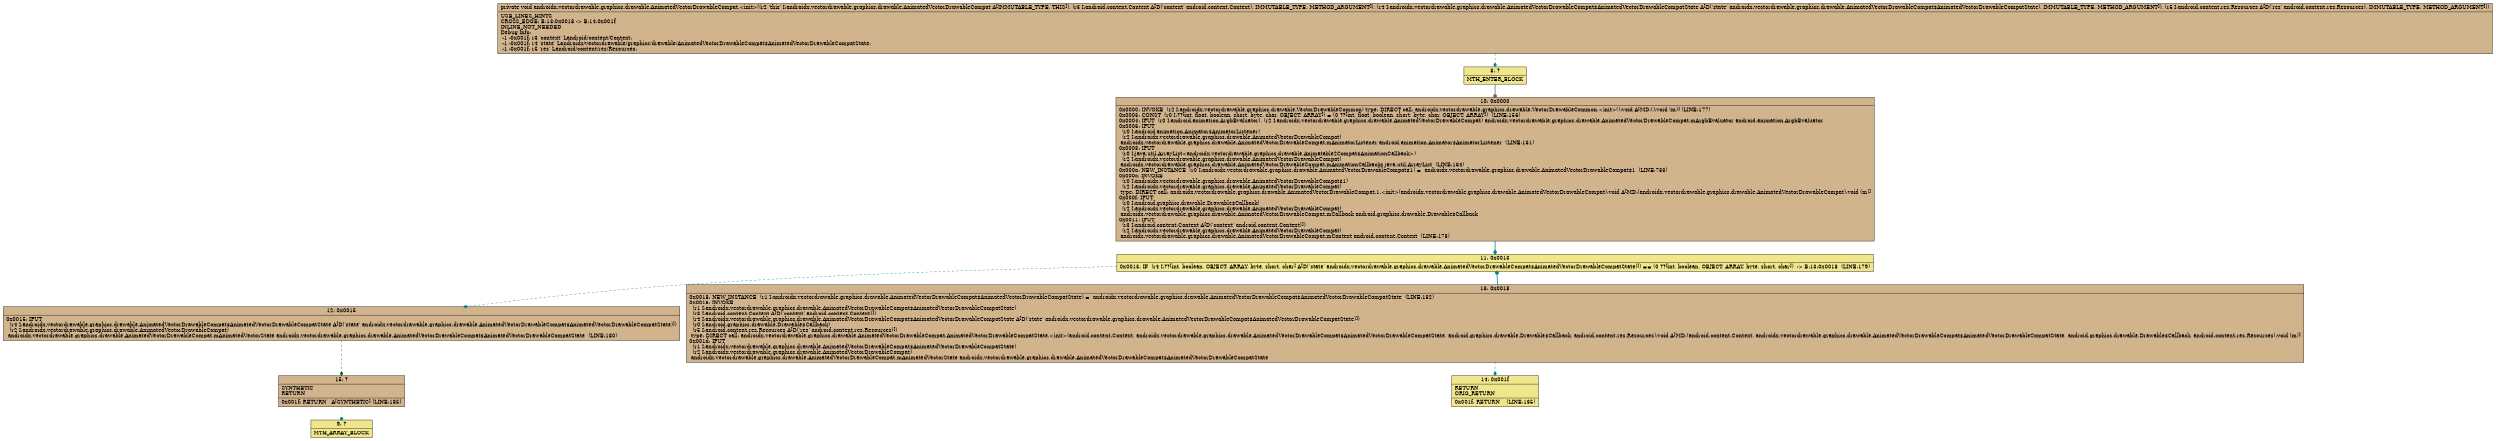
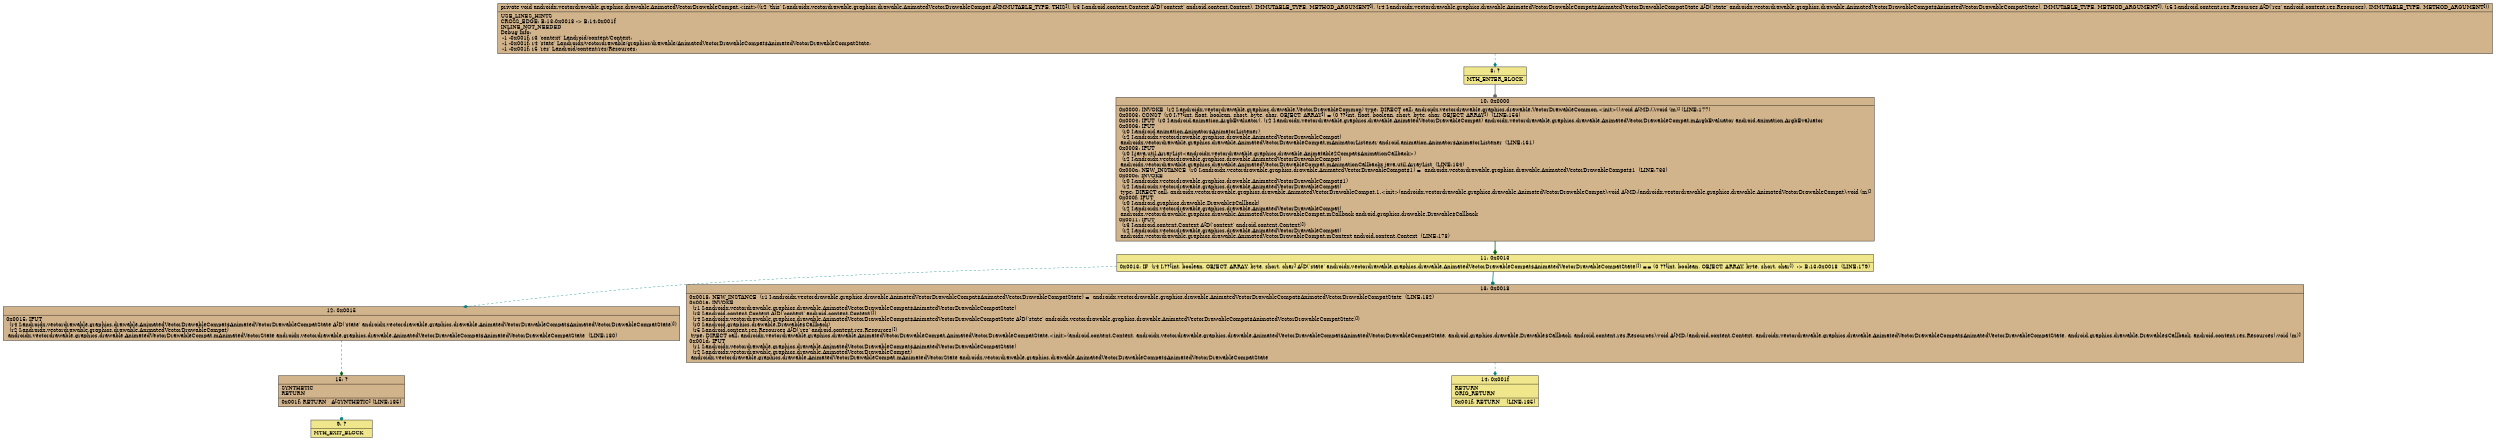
  digraph {
    node [fillcolor=tan shape=record style=filled]
    edge [arrowhead=diamond color=teal style=dashed]
    n1 [fillcolor=khaki label="{8\:\ ?|MTH_ENTER_BLOCK\l}"]
    n2 [label="{10\:\ 0x0000|0x0000: INVOKE  (r2 I:androidx.vectordrawable.graphics.drawable.VectorDrawableCommon) type: DIRECT call: androidx.vectordrawable.graphics.drawable.VectorDrawableCommon.\<init\>():void A[MD:():void (m)] (LINE:177)\l0x0003: CONST  (r0 I:??[int, float, boolean, short, byte, char, OBJECT, ARRAY]) = (0 ??[int, float, boolean, short, byte, char, OBJECT, ARRAY])  (LINE:156)\l0x0004: IPUT  (r0 I:android.animation.ArgbEvaluator), (r2 I:androidx.vectordrawable.graphics.drawable.AnimatedVectorDrawableCompat) androidx.vectordrawable.graphics.drawable.AnimatedVectorDrawableCompat.mArgbEvaluator android.animation.ArgbEvaluator \l0x0006: IPUT  \l  (r0 I:android.animation.Animator$AnimatorListener)\l  (r2 I:androidx.vectordrawable.graphics.drawable.AnimatedVectorDrawableCompat)\l androidx.vectordrawable.graphics.drawable.AnimatedVectorDrawableCompat.mAnimatorListener android.animation.Animator$AnimatorListener  (LINE:161)\l0x0008: IPUT  \l  (r0 I:java.util.ArrayList\<androidx.vectordrawable.graphics.drawable.Animatable2Compat$AnimationCallback\>)\l  (r2 I:androidx.vectordrawable.graphics.drawable.AnimatedVectorDrawableCompat)\l androidx.vectordrawable.graphics.drawable.AnimatedVectorDrawableCompat.mAnimationCallbacks java.util.ArrayList  (LINE:164)\l0x000a: NEW_INSTANCE  (r0 I:androidx.vectordrawable.graphics.drawable.AnimatedVectorDrawableCompat$1) =  androidx.vectordrawable.graphics.drawable.AnimatedVectorDrawableCompat$1  (LINE:733)\l0x000c: INVOKE  \l  (r0 I:androidx.vectordrawable.graphics.drawable.AnimatedVectorDrawableCompat$1)\l  (r2 I:androidx.vectordrawable.graphics.drawable.AnimatedVectorDrawableCompat)\l type: DIRECT call: androidx.vectordrawable.graphics.drawable.AnimatedVectorDrawableCompat.1.\<init\>(androidx.vectordrawable.graphics.drawable.AnimatedVectorDrawableCompat):void A[MD:(androidx.vectordrawable.graphics.drawable.AnimatedVectorDrawableCompat):void (m)]\l0x000f: IPUT  \l  (r0 I:android.graphics.drawable.Drawable$Callback)\l  (r2 I:androidx.vectordrawable.graphics.drawable.AnimatedVectorDrawableCompat)\l androidx.vectordrawable.graphics.drawable.AnimatedVectorDrawableCompat.mCallback android.graphics.drawable.Drawable$Callback \l0x0011: IPUT  \l  (r3 I:android.content.Context A[D('context' android.content.Context)])\l  (r2 I:androidx.vectordrawable.graphics.drawable.AnimatedVectorDrawableCompat)\l androidx.vectordrawable.graphics.drawable.AnimatedVectorDrawableCompat.mContext android.content.Context  (LINE:178)\l}"]
    n3 [fillcolor=khaki label="{11\:\ 0x0013|0x0013: IF  (r4 I:??[int, boolean, OBJECT, ARRAY, byte, short, char] A[D('state' androidx.vectordrawable.graphics.drawable.AnimatedVectorDrawableCompat$AnimatedVectorDrawableCompatState)]) == (0 ??[int, boolean, OBJECT, ARRAY, byte, short, char])  \-\> B:13:0x0018  (LINE:179)\l}"]
    n4 [label="{12\:\ 0x0015|0x0015: IPUT  \l  (r4 I:androidx.vectordrawable.graphics.drawable.AnimatedVectorDrawableCompat$AnimatedVectorDrawableCompatState A[D('state' androidx.vectordrawable.graphics.drawable.AnimatedVectorDrawableCompat$AnimatedVectorDrawableCompatState)])\l  (r2 I:androidx.vectordrawable.graphics.drawable.AnimatedVectorDrawableCompat)\l androidx.vectordrawable.graphics.drawable.AnimatedVectorDrawableCompat.mAnimatedVectorState androidx.vectordrawable.graphics.drawable.AnimatedVectorDrawableCompat$AnimatedVectorDrawableCompatState  (LINE:180)\l}"]
    n5 [label="{13\:\ 0x0018|0x0018: NEW_INSTANCE  (r1 I:androidx.vectordrawable.graphics.drawable.AnimatedVectorDrawableCompat$AnimatedVectorDrawableCompatState) =  androidx.vectordrawable.graphics.drawable.AnimatedVectorDrawableCompat$AnimatedVectorDrawableCompatState  (LINE:182)\l0x001a: INVOKE  \l  (r1 I:androidx.vectordrawable.graphics.drawable.AnimatedVectorDrawableCompat$AnimatedVectorDrawableCompatState)\l  (r3 I:android.content.Context A[D('context' android.content.Context)])\l  (r4 I:androidx.vectordrawable.graphics.drawable.AnimatedVectorDrawableCompat$AnimatedVectorDrawableCompatState A[D('state' androidx.vectordrawable.graphics.drawable.AnimatedVectorDrawableCompat$AnimatedVectorDrawableCompatState)])\l  (r0 I:android.graphics.drawable.Drawable$Callback)\l  (r5 I:android.content.res.Resources A[D('res' android.content.res.Resources)])\l type: DIRECT call: androidx.vectordrawable.graphics.drawable.AnimatedVectorDrawableCompat.AnimatedVectorDrawableCompatState.\<init\>(android.content.Context, androidx.vectordrawable.graphics.drawable.AnimatedVectorDrawableCompat$AnimatedVectorDrawableCompatState, android.graphics.drawable.Drawable$Callback, android.content.res.Resources):void A[MD:(android.content.Context, androidx.vectordrawable.graphics.drawable.AnimatedVectorDrawableCompat$AnimatedVectorDrawableCompatState, android.graphics.drawable.Drawable$Callback, android.content.res.Resources):void (m)]\l0x001d: IPUT  \l  (r1 I:androidx.vectordrawable.graphics.drawable.AnimatedVectorDrawableCompat$AnimatedVectorDrawableCompatState)\l  (r2 I:androidx.vectordrawable.graphics.drawable.AnimatedVectorDrawableCompat)\l androidx.vectordrawable.graphics.drawable.AnimatedVectorDrawableCompat.mAnimatedVectorState androidx.vectordrawable.graphics.drawable.AnimatedVectorDrawableCompat$AnimatedVectorDrawableCompatState \l}"]
    n6 [label="{15\:\ ?|SYNTHETIC\lRETURN\l|0x001f: RETURN   A[SYNTHETIC] (LINE:185)\l}"]
    n7 [fillcolor=khaki label="{14\:\ 0x001f|RETURN\lORIG_RETURN\l|0x001f: RETURN    (LINE:185)\l}"]
-   n8 [fillcolor=khaki label="{9\:\ ?|MTH_ARRAY_BLOCK\l}"]
+   n8 [fillcolor=khaki label="{9\:\ ?|MTH_EXIT_BLOCK\l}"]
    n9 [label="{private void androidx.vectordrawable.graphics.drawable.AnimatedVectorDrawableCompat.\<init\>((r2 'this' I:androidx.vectordrawable.graphics.drawable.AnimatedVectorDrawableCompat A[IMMUTABLE_TYPE, THIS]), (r3 I:android.content.Context A[D('context' android.content.Context), IMMUTABLE_TYPE, METHOD_ARGUMENT]), (r4 I:androidx.vectordrawable.graphics.drawable.AnimatedVectorDrawableCompat$AnimatedVectorDrawableCompatState A[D('state' androidx.vectordrawable.graphics.drawable.AnimatedVectorDrawableCompat$AnimatedVectorDrawableCompatState), IMMUTABLE_TYPE, METHOD_ARGUMENT]), (r5 I:android.content.res.Resources A[D('res' android.content.res.Resources), IMMUTABLE_TYPE, METHOD_ARGUMENT]))  | USE_LINES_HINTS\lCROSS_EDGE: B:13:0x0018 \-\> B:14:0x001f\lINLINE_NOT_NEEDED\lDebug Info:\l  \-1 \-0x001f: r3 'context' Landroid\/content\/Context;\l  \-1 \-0x001f: r4 'state' Landroidx\/vectordrawable\/graphics\/drawable\/AnimatedVectorDrawableCompat$AnimatedVectorDrawableCompatState;\l  \-1 \-0x001f: r5 'res' Landroid\/content\/res\/Resources;\l}"]
    n1 -> n2 [arrowhead=dot color=gray40 style=bold]
-   n2 -> n3 [style=bold]
+   n2 -> n3 [color=darkgreen style=bold]
    n3 -> n4
-   n5 -> n3 [arrowhead=dot style=bold]
+   n3 -> n5 [arrowhead=dot style=bold]
    n4 -> n6 [color=darkgreen]
    n5 -> n7
    n6 -> n8 [arrowhead=dot style=dotted]
    n9 -> n1
  }
